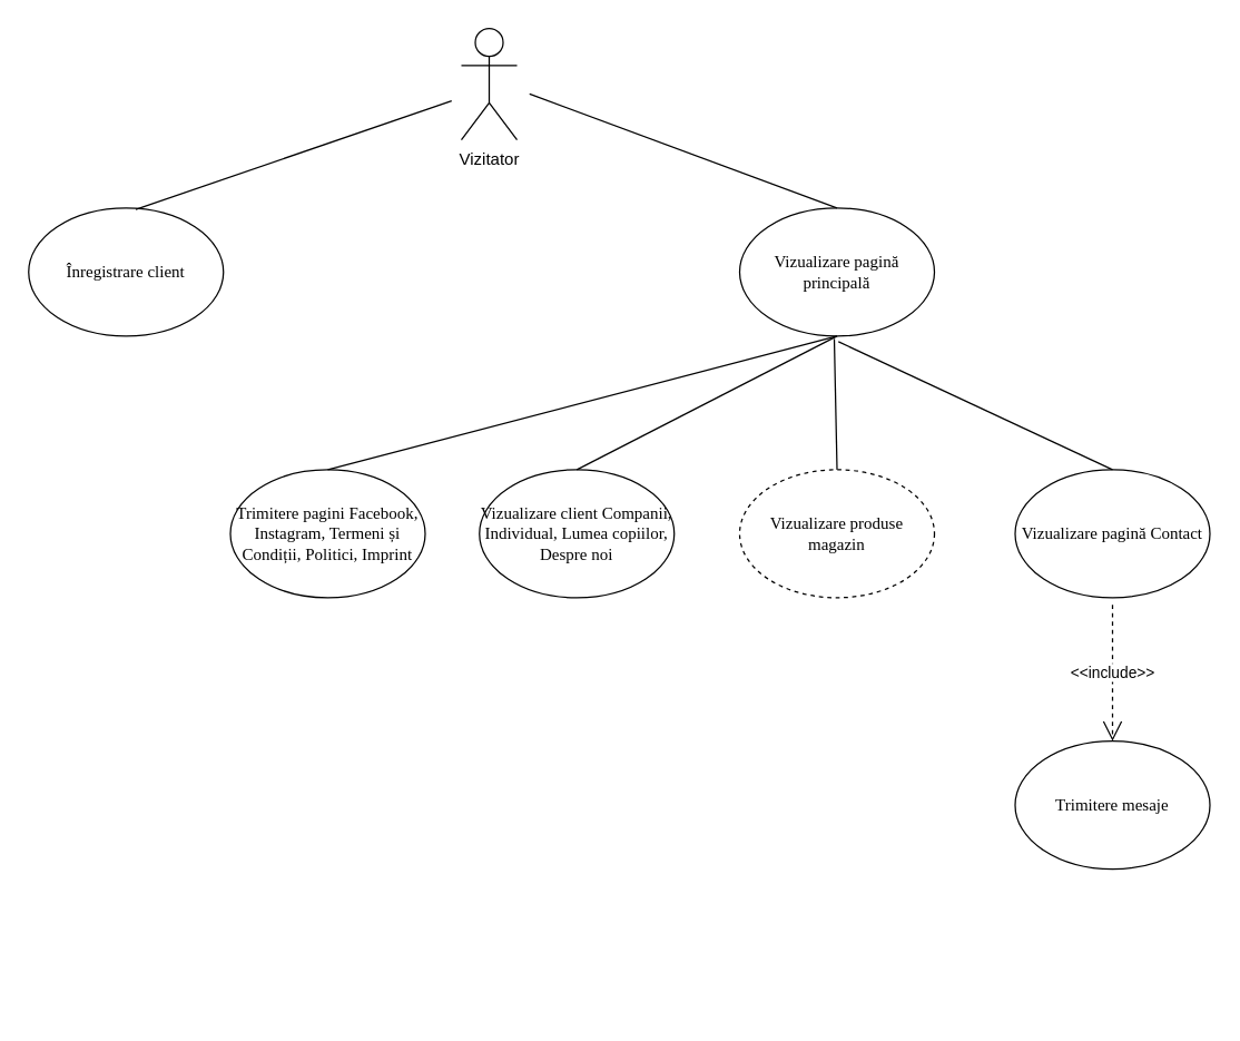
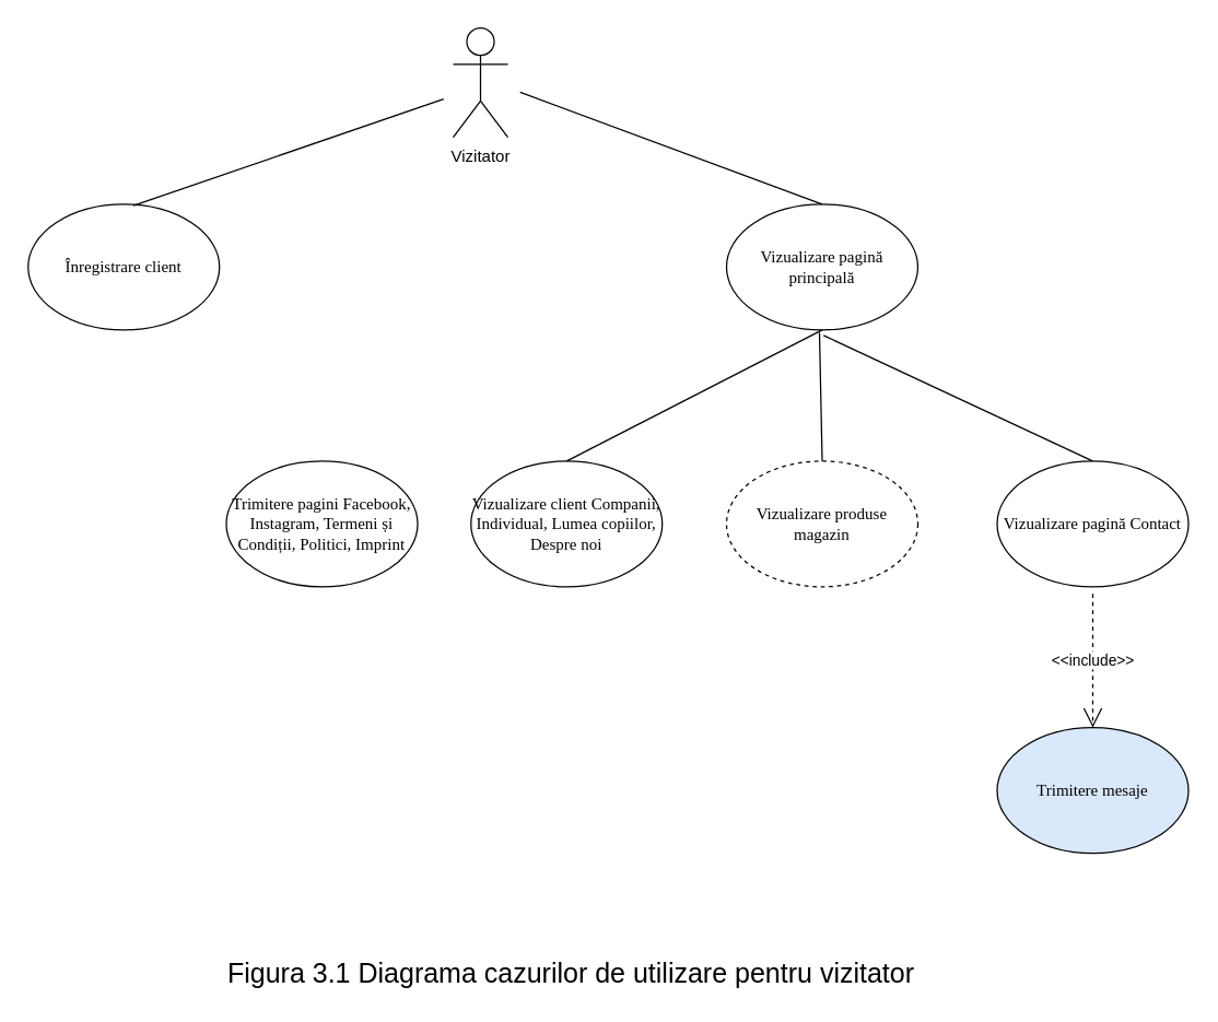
  <mxCell id="0" />
  <mxCell id="1" parent="0" />
  <mxCell id="2" value="Vizitator" style="shape=umlActor;verticalLabelPosition=bottom;verticalAlign=top;html=1;" parent="1" vertex="1"><mxGeometry x="331" y="20" width="40" height="80" as="geometry" /></mxCell>
  <mxCell id="3" value="Înregistrare client" style="ellipse;whiteSpace=wrap;html=1;fontFamily=Comic Sans MS;fontStyle=0" parent="1" vertex="1"><mxGeometry x="20" y="149" width="140" height="92" as="geometry" /></mxCell>
  <mxCell id="4" value="Vizualizare produse magazin" style="ellipse;whiteSpace=wrap;html=1;fontStyle=0;fontFamily=Comic Sans MS;dashed=1;" parent="1" vertex="1"><mxGeometry x="531" y="337" width="140" height="92" as="geometry" /></mxCell>
  <mxCell id="5" value="Vizualizare pagină Contact" style="ellipse;whiteSpace=wrap;html=1;fontStyle=0;fontFamily=Comic Sans MS;" parent="1" vertex="1"><mxGeometry x="729" y="337" width="140" height="92" as="geometry" /></mxCell>
- <mxCell id="6" value="Trimitere mesaje" style="ellipse;whiteSpace=wrap;html=1;fontStyle=0;fontFamily=Comic Sans MS;" parent="1" vertex="1"><mxGeometry x="729" y="532" width="140" height="92" as="geometry" /></mxCell>
+ <mxCell id="6" value="Trimitere mesaje" style="ellipse;whiteSpace=wrap;html=1;fontStyle=0;fontFamily=Comic Sans MS;fillColor=#dae8fc;" parent="1" vertex="1"><mxGeometry x="729" y="532" width="140" height="92" as="geometry" /></mxCell>
  <mxCell id="7" value="Vizualizare pagină principală" style="ellipse;whiteSpace=wrap;html=1;fontFamily=Comic Sans MS;fontStyle=0" parent="1" vertex="1"><mxGeometry x="531" y="149" width="140" height="92" as="geometry" /></mxCell>
+ <mxCell id="8" value="Figura 3.1 Diagrama cazurilor de utilizare pentru vizitator" style="text;html=1;align=center;verticalAlign=middle;whiteSpace=wrap;rounded=0;fontSize=20;" parent="1" vertex="1"><mxGeometry x="134" y="696" width="567" height="30" as="geometry" /></mxCell>
  <mxCell id="9" value="Vizualizare client Companii, Individual, Lumea copiilor, Despre noi" style="ellipse;whiteSpace=wrap;html=1;fontStyle=0;fontFamily=Comic Sans MS;" vertex="1" parent="1"><mxGeometry x="344" y="337" width="140" height="92" as="geometry" /></mxCell>
  <mxCell id="10" value="Trimitere pagini Facebook, Instagram, Termeni și Condiții, Politici, Imprint" style="ellipse;whiteSpace=wrap;html=1;fontStyle=0;fontFamily=Comic Sans MS;" vertex="1" parent="1"><mxGeometry x="165" y="337" width="140" height="92" as="geometry" /></mxCell>
  <mxCell id="11" value="" style="endArrow=none;html=1;rounded=0;exitX=0.55;exitY=0.011;exitDx=0;exitDy=0;exitPerimeter=0;" edge="1" parent="1" source="3"><mxGeometry width="50" height="50" relative="1" as="geometry"><mxPoint x="97" y="144" as="sourcePoint" /><mxPoint x="324" y="72" as="targetPoint" /></mxGeometry></mxCell>
  <mxCell id="12" value="" style="endArrow=none;html=1;rounded=0;entryX=0.5;entryY=0;entryDx=0;entryDy=0;" edge="1" parent="1" target="7"><mxGeometry width="50" height="50" relative="1" as="geometry"><mxPoint x="380" y="67" as="sourcePoint" /><mxPoint x="500" y="68" as="targetPoint" /></mxGeometry></mxCell>
- <mxCell id="13" value="" style="endArrow=none;html=1;rounded=0;entryX=0.5;entryY=1;entryDx=0;entryDy=0;exitX=0.5;exitY=0;exitDx=0;exitDy=0;" edge="1" parent="1" source="10" target="7"><mxGeometry width="50" height="50" relative="1" as="geometry"><mxPoint x="242" y="335" as="sourcePoint" /><mxPoint x="292" y="285" as="targetPoint" /></mxGeometry></mxCell>
  <mxCell id="14" value="" style="endArrow=none;html=1;rounded=0;entryX=0.5;entryY=1;entryDx=0;entryDy=0;exitX=0.5;exitY=0;exitDx=0;exitDy=0;" edge="1" parent="1" source="9" target="7"><mxGeometry width="50" height="50" relative="1" as="geometry"><mxPoint x="421" y="351" as="sourcePoint" /><mxPoint x="471" y="301" as="targetPoint" /></mxGeometry></mxCell>
  <mxCell id="15" value="" style="endArrow=none;html=1;rounded=0;exitX=0.5;exitY=0;exitDx=0;exitDy=0;" edge="1" parent="1" source="5"><mxGeometry width="50" height="50" relative="1" as="geometry"><mxPoint x="421" y="351" as="sourcePoint" /><mxPoint x="602" y="245" as="targetPoint" /></mxGeometry></mxCell>
  <mxCell id="16" value="" style="endArrow=none;html=1;rounded=0;exitX=0.5;exitY=0;exitDx=0;exitDy=0;" edge="1" parent="1" source="4"><mxGeometry width="50" height="50" relative="1" as="geometry"><mxPoint x="421" y="351" as="sourcePoint" /><mxPoint x="599" y="243" as="targetPoint" /></mxGeometry></mxCell>
  <mxCell id="17" value="&amp;lt;&amp;lt;include&amp;gt;&amp;gt;" style="endArrow=open;endSize=12;dashed=1;html=1;rounded=0;entryX=0.5;entryY=0;entryDx=0;entryDy=0;" edge="1" parent="1" target="6"><mxGeometry width="160" relative="1" as="geometry"><mxPoint x="799" y="434" as="sourcePoint" /><mxPoint x="863" y="484" as="targetPoint" /></mxGeometry></mxCell>
